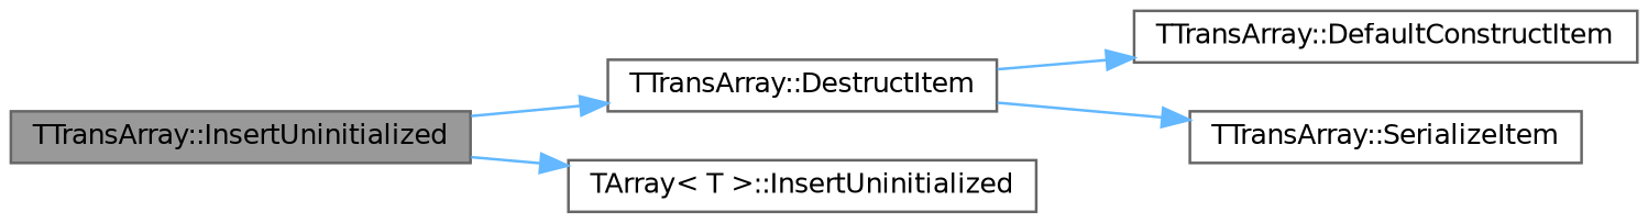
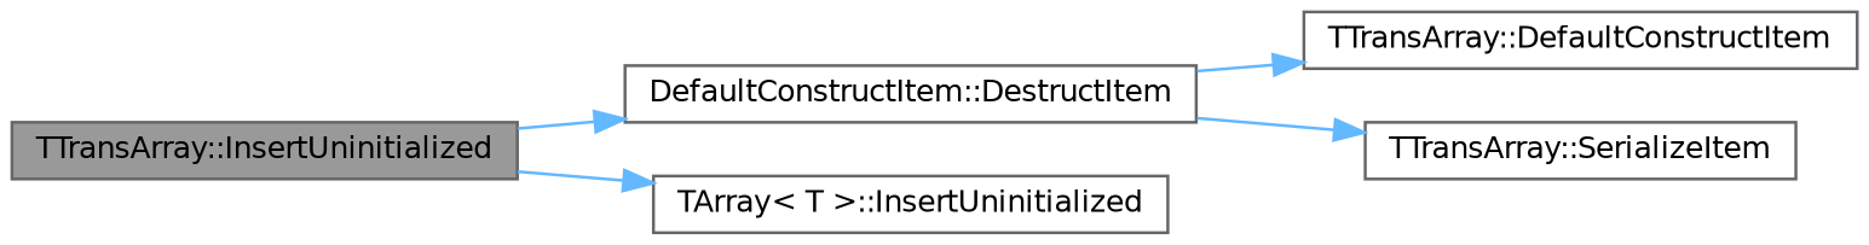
  digraph {
    fontname="DejaVu Sans"
    rankdir=LR
    node [color=grey40 fillcolor=white fontname="DejaVu Sans" fontsize=10 shape=box style=filled]
    edge [color=steelblue1 fontname="DejaVu Sans" fontsize=10 labelfontname=Helvetica labelfontsize=10 style=solid]
    n1 [color=gray40 fillcolor=grey60 fontcolor=black height=0.2 label="TTransArray::InsertUninitialized" width=0.4]
-   n2 [height=0.2 label="TTransArray::DestructItem" width=0.4]
+   n2 [height=0.2 label="DefaultConstructItem::DestructItem" width=0.4]
    n3 [height=0.2 label="TArray\< T \>::InsertUninitialized" width=0.4]
    n4 [height=0.2 label="TTransArray::DefaultConstructItem" width=0.4]
    n5 [height=0.2 label="TTransArray::SerializeItem" width=0.4]
    n1 -> n2
    n1 -> n3
    n2 -> n4
    n2 -> n5
  }
